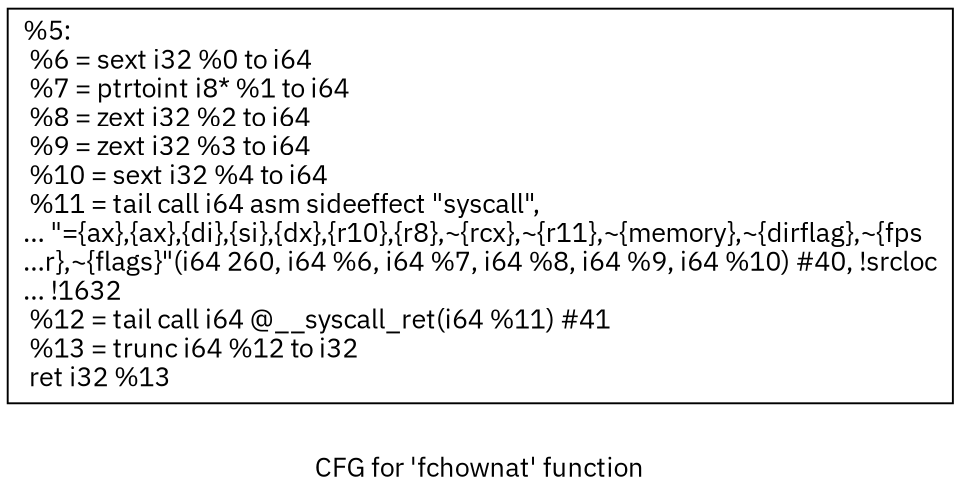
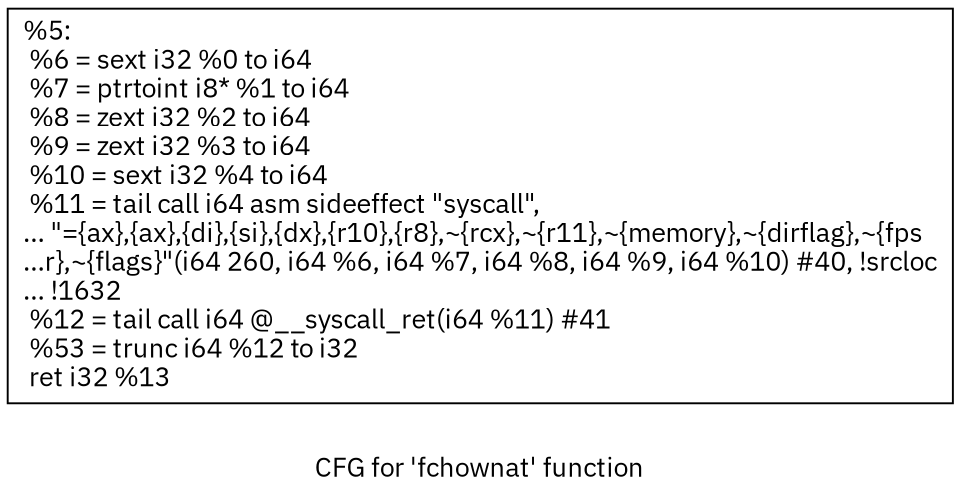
  digraph {
    label="CFG for 'fchownat' function"
    fontname="IBM Plex Sans"
-   n1 [label="{%5:\l  %6 = sext i32 %0 to i64\l  %7 = ptrtoint i8* %1 to i64\l  %8 = zext i32 %2 to i64\l  %9 = zext i32 %3 to i64\l  %10 = sext i32 %4 to i64\l  %11 = tail call i64 asm sideeffect \"syscall\",\l... \"=\{ax\},\{ax\},\{di\},\{si\},\{dx\},\{r10\},\{r8\},~\{rcx\},~\{r11\},~\{memory\},~\{dirflag\},~\{fps\l...r\},~\{flags\}\"(i64 260, i64 %6, i64 %7, i64 %8, i64 %9, i64 %10) #40, !srcloc\l... !1632\l  %12 = tail call i64 @__syscall_ret(i64 %11) #41\l  %13 = trunc i64 %12 to i32\l  ret i32 %13\l}" shape=record fontname="IBM Plex Sans"]
+   n1 [label="{%5:\l  %6 = sext i32 %0 to i64\l  %7 = ptrtoint i8* %1 to i64\l  %8 = zext i32 %2 to i64\l  %9 = zext i32 %3 to i64\l  %10 = sext i32 %4 to i64\l  %11 = tail call i64 asm sideeffect \"syscall\",\l... \"=\{ax\},\{ax\},\{di\},\{si\},\{dx\},\{r10\},\{r8\},~\{rcx\},~\{r11\},~\{memory\},~\{dirflag\},~\{fps\l...r\},~\{flags\}\"(i64 260, i64 %6, i64 %7, i64 %8, i64 %9, i64 %10) #40, !srcloc\l... !1632\l  %12 = tail call i64 @__syscall_ret(i64 %11) #41\l  %53 = trunc i64 %12 to i32\l  ret i32 %13\l}" shape=record fontname="IBM Plex Sans"]
  }
